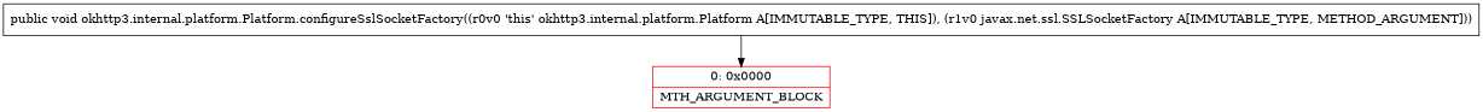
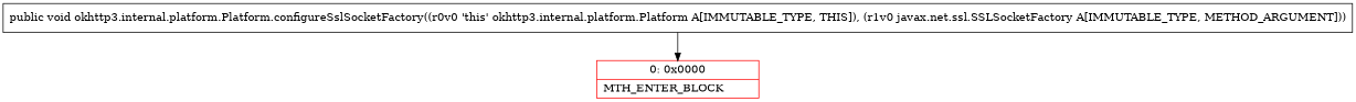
  digraph {
    node [shape=record]
-   n1 [color=red label="{0\:\ 0x0000|MTH_ARGUMENT_BLOCK\l}"]
+   n1 [color=red label="{0\:\ 0x0000|MTH_ENTER_BLOCK\l}"]
    n2 [label="{public void okhttp3.internal.platform.Platform.configureSslSocketFactory((r0v0 'this' okhttp3.internal.platform.Platform A[IMMUTABLE_TYPE, THIS]), (r1v0 javax.net.ssl.SSLSocketFactory A[IMMUTABLE_TYPE, METHOD_ARGUMENT])) }"]
    subgraph cluster_1 {
      label="R(0)"
    }
    n2 -> n1
  }
